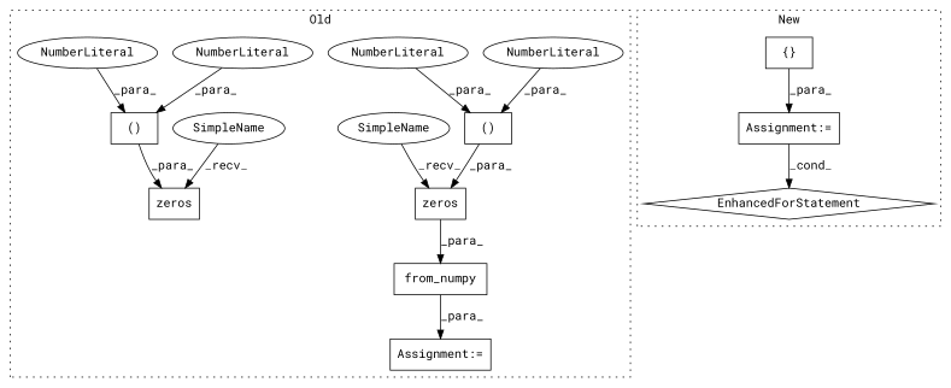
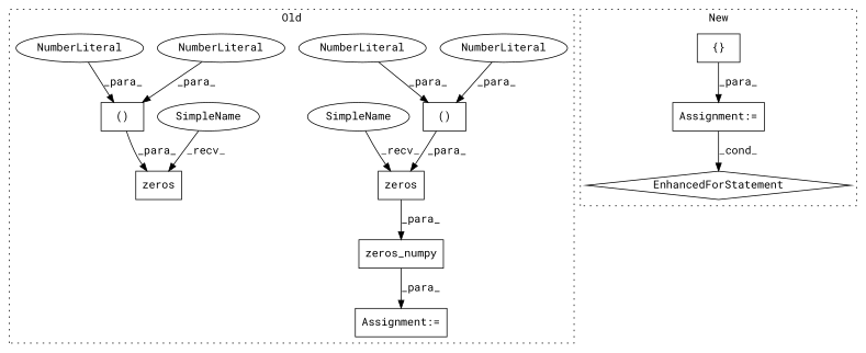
  digraph {
    fontname="Roboto Mono"
    node [a=34 l=1 s=8650 shape=box fontname="Roboto Mono"]
    edge [fontname="Roboto Mono"]
-   n1 [a=32 l="11,1" label=from_numpy s="8622,8682"]
+   n1 [a=32 l="11,1" label=zeros_numpy s="8622,8682"]
    n2 [a=7 label="Assignment:=" s=8614]
    n3 [a=106 l=15 label="()"]
    n4 [label=NumberLiteral s=8664 shape=ellipse]
    n5 [label=NumberLiteral shape=ellipse]
    n6 [a=32 l="11,2" label=zeros s="8639,8665"]
    n7 [a=32 l="11,2" label=zeros s="8827,8853"]
    n8 [a=106 l=15 label="()" s=8838]
    n9 [label=NumberLiteral s=8852 shape=ellipse]
    n10 [label=NumberLiteral s=8838 shape=ellipse]
    n11 [a=42 l=5 label=SimpleName s=8633 shape=ellipse]
    n12 [a=42 l=5 label=SimpleName s=8821 shape=ellipse]
    n13 [a=4 l="1,1" label="{}" s="8232,8242"]
    n14 [a=7 l="53,2" label="Assignment:=" s="8150,8243"]
    n15 [a=70 l="53,2" label=EnhancedForStatement s="8150,8243" shape=diamond]
    subgraph cluster_1 {
      label=Old
      style=dotted
      n1
      n2
      n3
      n4
      n5
      n6
      n7
      n8
      n9
      n10
      n11
      n12
    }
    subgraph cluster_2 {
      label=New
      style=dotted
      n13
      n14
      n15
    }
    n1 -> n2 [label=_para_]
    n3 -> n6 [label=_para_]
    n4 -> n3 [label=_para_]
    n5 -> n3 [label=_para_]
    n6 -> n1 [label=_para_]
    n8 -> n7 [label=_para_]
    n9 -> n8 [label=_para_]
    n10 -> n8 [label=_para_]
    n11 -> n6 [label=_recv_]
    n12 -> n7 [label=_recv_]
    n13 -> n14 [label=_para_]
    n14 -> n15 [label=_cond_]
  }
